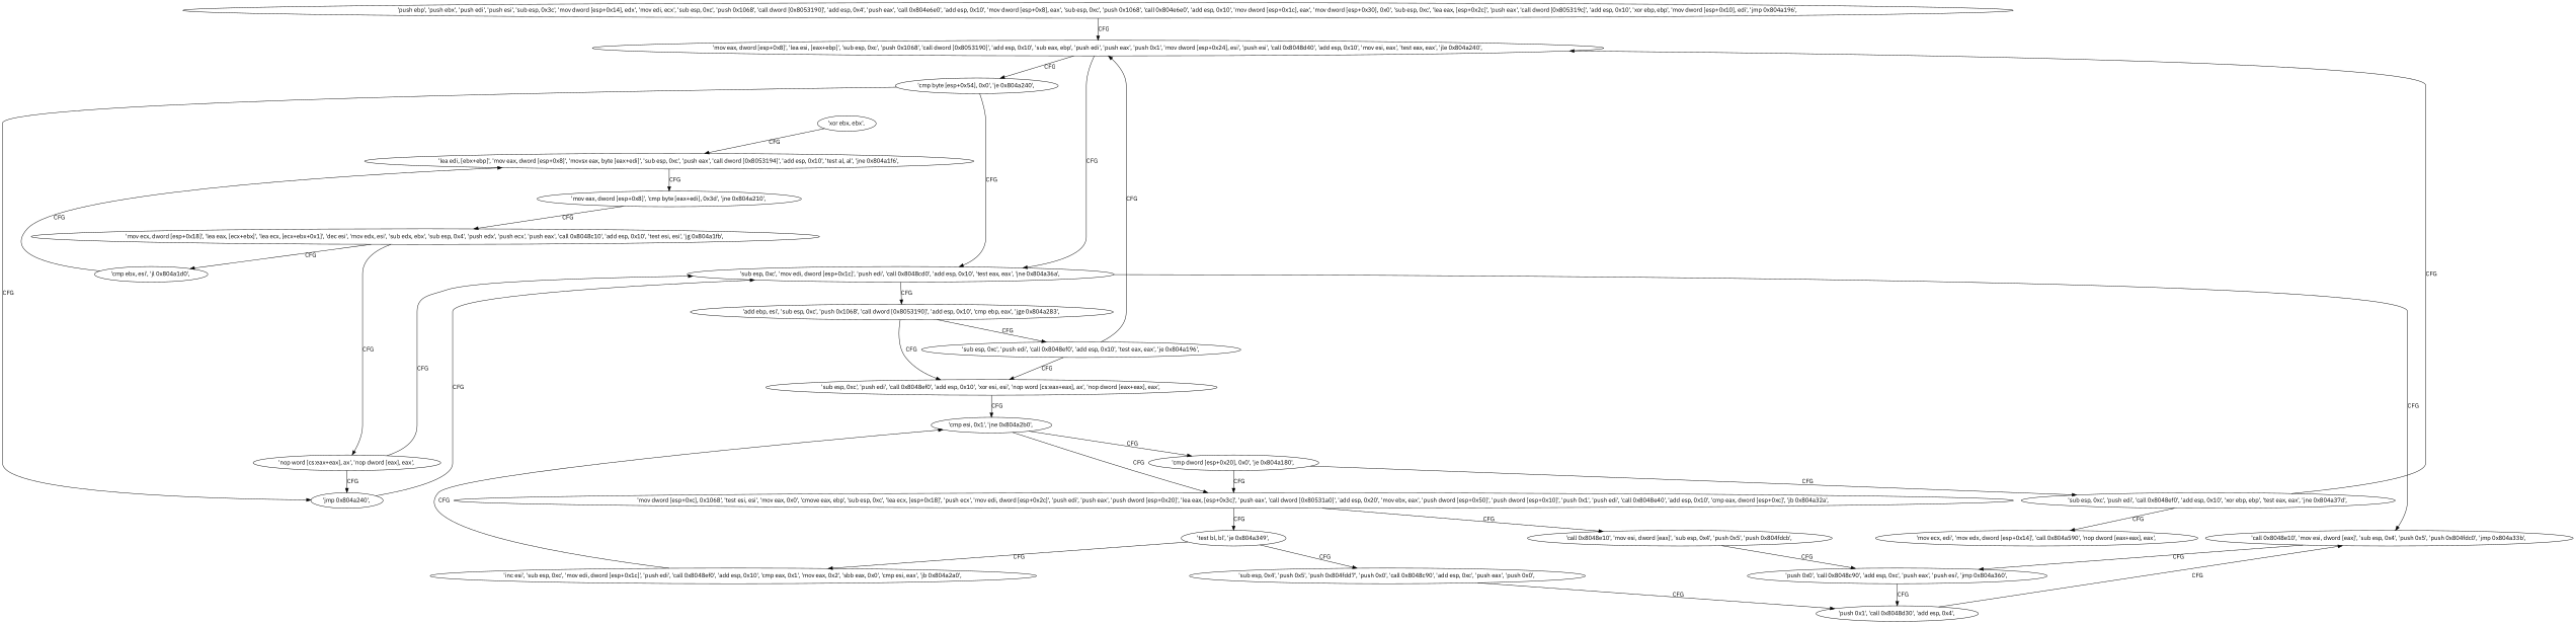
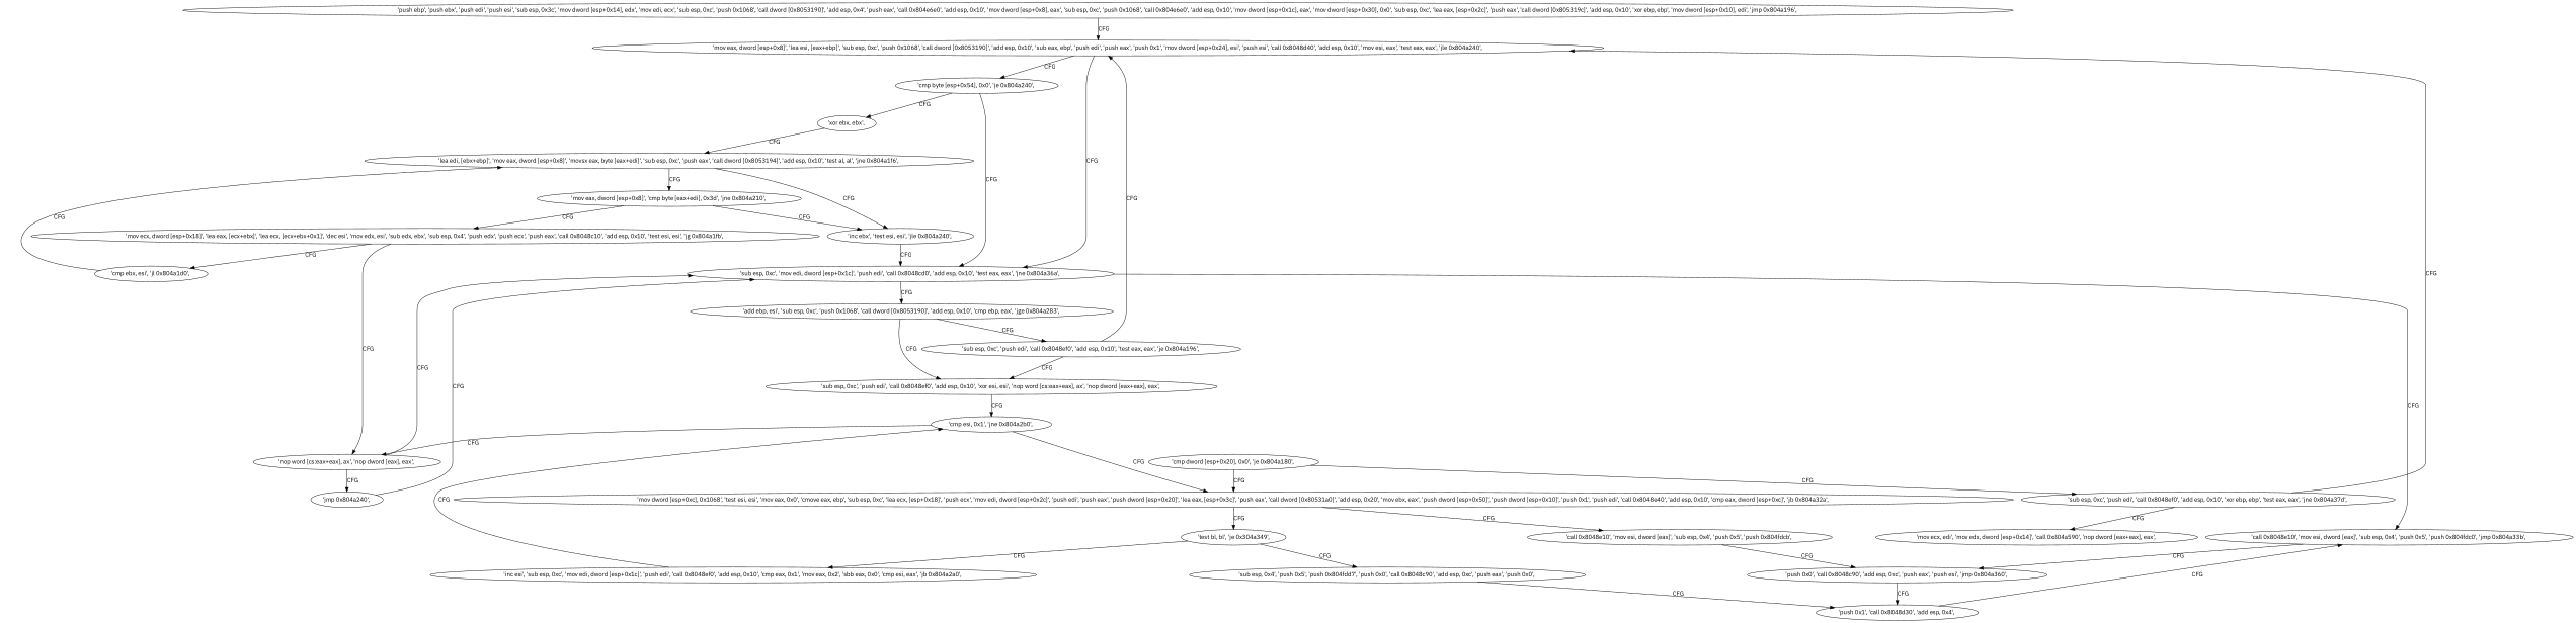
  digraph {
    fontname="IBM Plex Sans"
    node [fontname="IBM Plex Sans"]
    edge [fontname="IBM Plex Sans"]
    n1 [label="'push ebp', 'push ebx', 'push edi', 'push esi', 'sub esp, 0x3c', 'mov dword [esp+0x14], edx', 'mov edi, ecx', 'sub esp, 0xc', 'push 0x1068', 'call dword [0x8053190]', 'add esp, 0x4', 'push eax', 'call 0x804e6e0', 'add esp, 0x10', 'mov dword [esp+0x8], eax', 'sub esp, 0xc', 'push 0x1068', 'call 0x804e6e0', 'add esp, 0x10', 'mov dword [esp+0x1c], eax', 'mov dword [esp+0x30], 0x0', 'sub esp, 0xc', 'lea eax, [esp+0x2c]', 'push eax', 'call dword [0x805319c]', 'add esp, 0x10', 'xor ebp, ebp', 'mov dword [esp+0x10], edi', 'jmp 0x804a196', "]
    n2 [label="'mov eax, dword [esp+0x8]', 'lea esi, [eax+ebp]', 'sub esp, 0xc', 'push 0x1068', 'call dword [0x8053190]', 'add esp, 0x10', 'sub eax, ebp', 'push edi', 'push eax', 'push 0x1', 'mov dword [esp+0x24], esi', 'push esi', 'call 0x8048d40', 'add esp, 0x10', 'mov esi, eax', 'test eax, eax', 'jle 0x804a240', "]
    n3 [label="'sub esp, 0xc', 'mov edi, dword [esp+0x1c]', 'push edi', 'call 0x8048cd0', 'add esp, 0x10', 'test eax, eax', 'jne 0x804a36a', "]
    n4 [label="'cmp byte [esp+0x54], 0x0', 'je 0x804a240', "]
    n5 [label="'call 0x8048e10', 'mov esi, dword [eax]', 'sub esp, 0x4', 'push 0x5', 'push 0x804fdc0', 'jmp 0x804a33b', "]
    n6 [label="'add ebp, esi', 'sub esp, 0xc', 'push 0x1068', 'call dword [0x8053190]', 'add esp, 0x10', 'cmp ebp, eax', 'jge 0x804a283', "]
    n7 [label="'xor ebx, ebx', "]
    n8 [label="'push 0x0', 'call 0x8048c90', 'add esp, 0xc', 'push eax', 'push esi', 'jmp 0x804a360', "]
    n9 [label="'sub esp, 0xc', 'push edi', 'call 0x8048ef0', 'add esp, 0x10', 'xor esi, esi', 'nop word [cs:eax+eax], ax', 'nop dword [eax+eax], eax', "]
    n10 [label="'sub esp, 0xc', 'push edi', 'call 0x8048ef0', 'add esp, 0x10', 'test eax, eax', 'je 0x804a196', "]
    n11 [label="'lea edi, [ebx+ebp]', 'mov eax, dword [esp+0x8]', 'movsx eax, byte [eax+edi]', 'sub esp, 0xc', 'push eax', 'call dword [0x8053194]', 'add esp, 0x10', 'test al, al', 'jne 0x804a1f6', "]
    n12 [label="'push 0x1', 'call 0x8048d30', 'add esp, 0x4', "]
    n13 [label="'cmp esi, 0x1', 'jne 0x804a2b0', "]
+   n14 [label="'inc ebx', 'test esi, esi', 'jle 0x804a240', "]
    n15 [label="'mov eax, dword [esp+0x8]', 'cmp byte [eax+edi], 0x3d', 'jne 0x804a210', "]
    n16 [label="'mov dword [esp+0xc], 0x1068', 'test esi, esi', 'mov eax, 0x0', 'cmove eax, ebp', 'sub esp, 0xc', 'lea ecx, [esp+0x18]', 'push ecx', 'mov edi, dword [esp+0x2c]', 'push edi', 'push eax', 'push dword [esp+0x20]', 'lea eax, [esp+0x3c]', 'push eax', 'call dword [0x80531a0]', 'add esp, 0x20', 'mov ebx, eax', 'push dword [esp+0x50]', 'push dword [esp+0x10]', 'push 0x1', 'push edi', 'call 0x8048e40', 'add esp, 0x10', 'cmp eax, dword [esp+0xc]', 'jb 0x804a32a', "]
    n17 [label="'cmp dword [esp+0x20], 0x0', 'je 0x804a180', "]
    n18 [label="'mov ecx, dword [esp+0x18]', 'lea eax, [ecx+ebx]', 'lea ecx, [ecx+ebx+0x1]', 'dec esi', 'mov edx, esi', 'sub edx, ebx', 'sub esp, 0x4', 'push edx', 'push ecx', 'push eax', 'call 0x8048c10', 'add esp, 0x10', 'test esi, esi', 'jg 0x804a1fb', "]
    n19 [label="'call 0x8048e10', 'mov esi, dword [eax]', 'sub esp, 0x4', 'push 0x5', 'push 0x804fdcb', "]
-   n20 [label="'test bl, bl', 'je 0x804a349', "]
+   n20 [label="'test bl, bl', 'je 0x304a349',"]
    n21 [label="'sub esp, 0xc', 'push edi', 'call 0x8048ef0', 'add esp, 0x10', 'xor ebp, ebp', 'test eax, eax', 'jne 0x804a37d', "]
    n22 [label="'cmp ebx, esi', 'jl 0x804a1d0', "]
    n23 [label="'jmp 0x804a240', "]
    n24 [label="'nop word [cs:eax+eax], ax', 'nop dword [eax], eax', "]
    n25 [label="'sub esp, 0x4', 'push 0x5', 'push 0x804fdd7', 'push 0x0', 'call 0x8048c90', 'add esp, 0xc', 'push eax', 'push 0x0', "]
    n26 [label="'inc esi', 'sub esp, 0xc', 'mov edi, dword [esp+0x1c]', 'push edi', 'call 0x8048ef0', 'add esp, 0x10', 'cmp eax, 0x1', 'mov eax, 0x2', 'sbb eax, 0x0', 'cmp esi, eax', 'jb 0x804a2a0', "]
    n27 [label="'mov ecx, edi', 'mov edx, dword [esp+0x14]', 'call 0x804a590', 'nop dword [eax+eax], eax', "]
    n1 -> n2 [label=CFG]
    n2 -> n3 [label=CFG]
    n2 -> n4 [label=CFG]
    n3 -> n5 [label=CFG]
    n3 -> n6 [label=CFG]
    n4 -> n3 [label=CFG]
-   n4 -> n23 [label=CFG]
+   n4 -> n7 [label=CFG]
    n5 -> n8 [label=CFG]
    n6 -> n9 [label=CFG]
    n6 -> n10 [label=CFG]
    n7 -> n11 [label=CFG]
    n8 -> n12 [label=CFG]
    n9 -> n13 [label=CFG]
    n10 -> n2 [label=CFG]
    n10 -> n9 [label=CFG]
+   n11 -> n14 [label=CFG]
    n11 -> n15 [label=CFG]
    n12 -> n5 [label=CFG]
    n13 -> n16 [label=CFG]
-   n13 -> n17 [label=CFG]
+   n13 -> n24 [label=CFG]
+   n14 -> n3 [label=CFG]
+   n15 -> n14 [label=CFG]
    n15 -> n18 [label=CFG]
    n16 -> n19 [label=CFG]
    n16 -> n20 [label=CFG]
    n17 -> n16 [label=CFG]
    n17 -> n21 [label=CFG]
    n18 -> n22 [label=CFG]
    n18 -> n24 [label=CFG]
    n19 -> n8 [label=CFG]
    n20 -> n25 [label=CFG]
    n20 -> n26 [label=CFG]
    n21 -> n2 [label=CFG]
    n21 -> n27 [label=CFG]
    n22 -> n11 [label=CFG]
    n23 -> n3 [label=CFG]
    n24 -> n3 [label=CFG]
    n24 -> n23 [label=CFG]
    n25 -> n12 [label=CFG]
    n26 -> n13 [label=CFG]
  }
